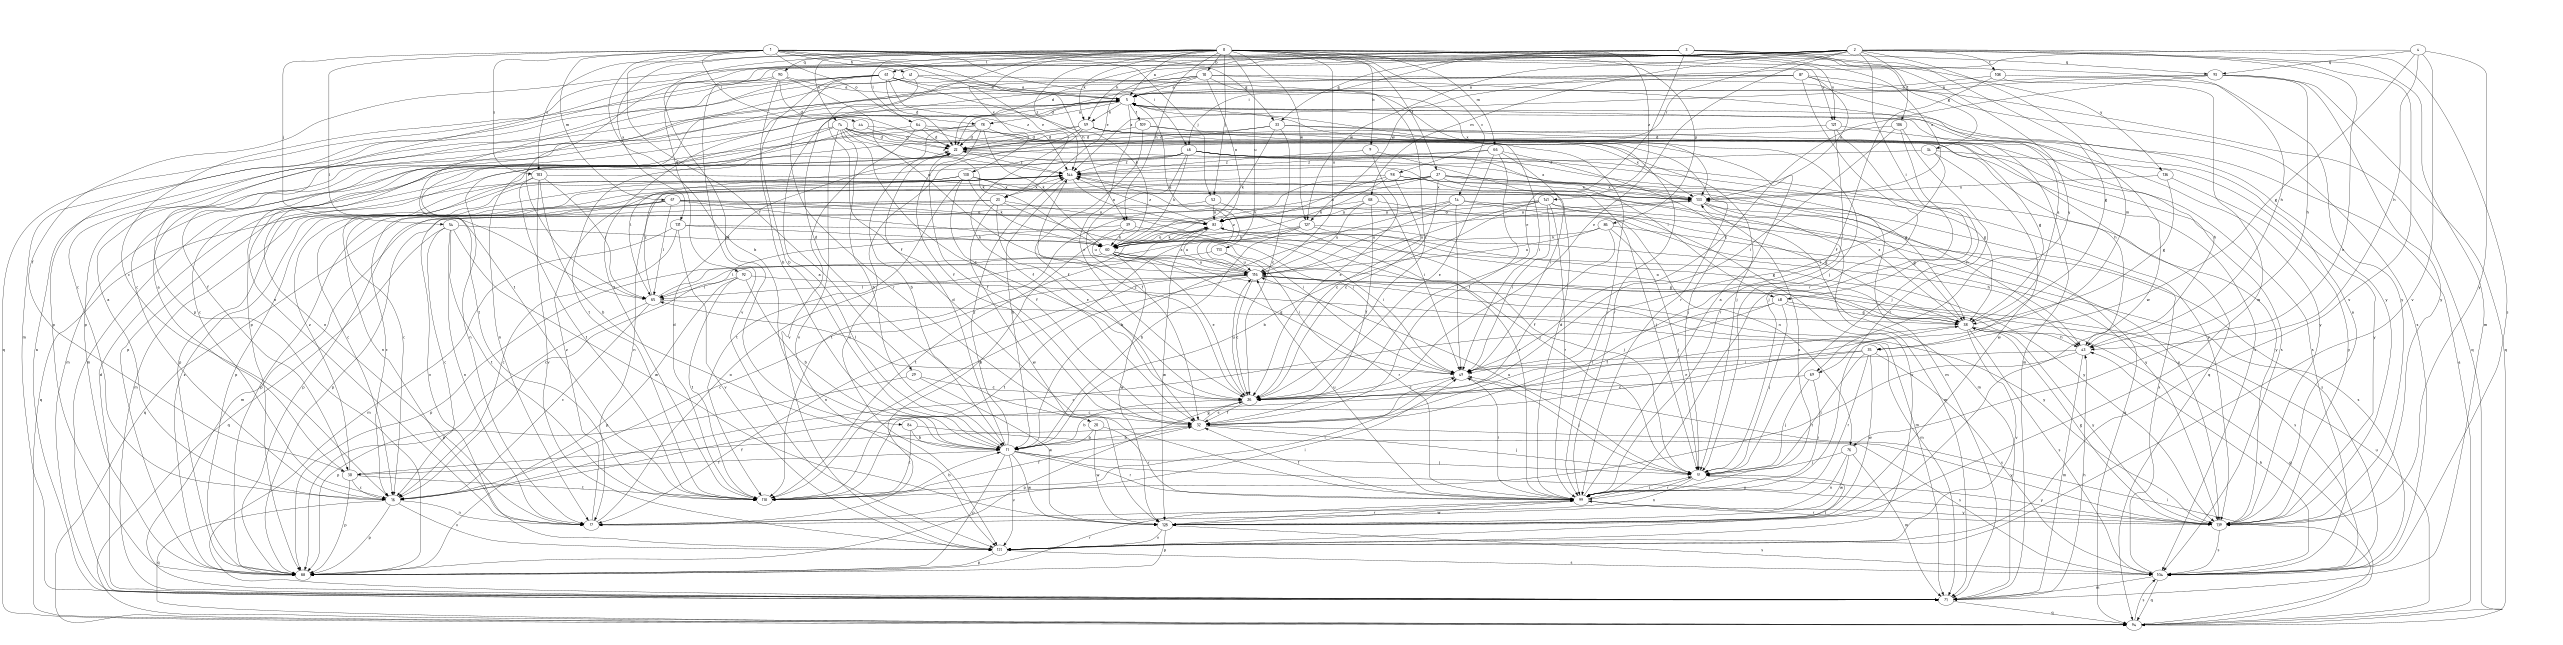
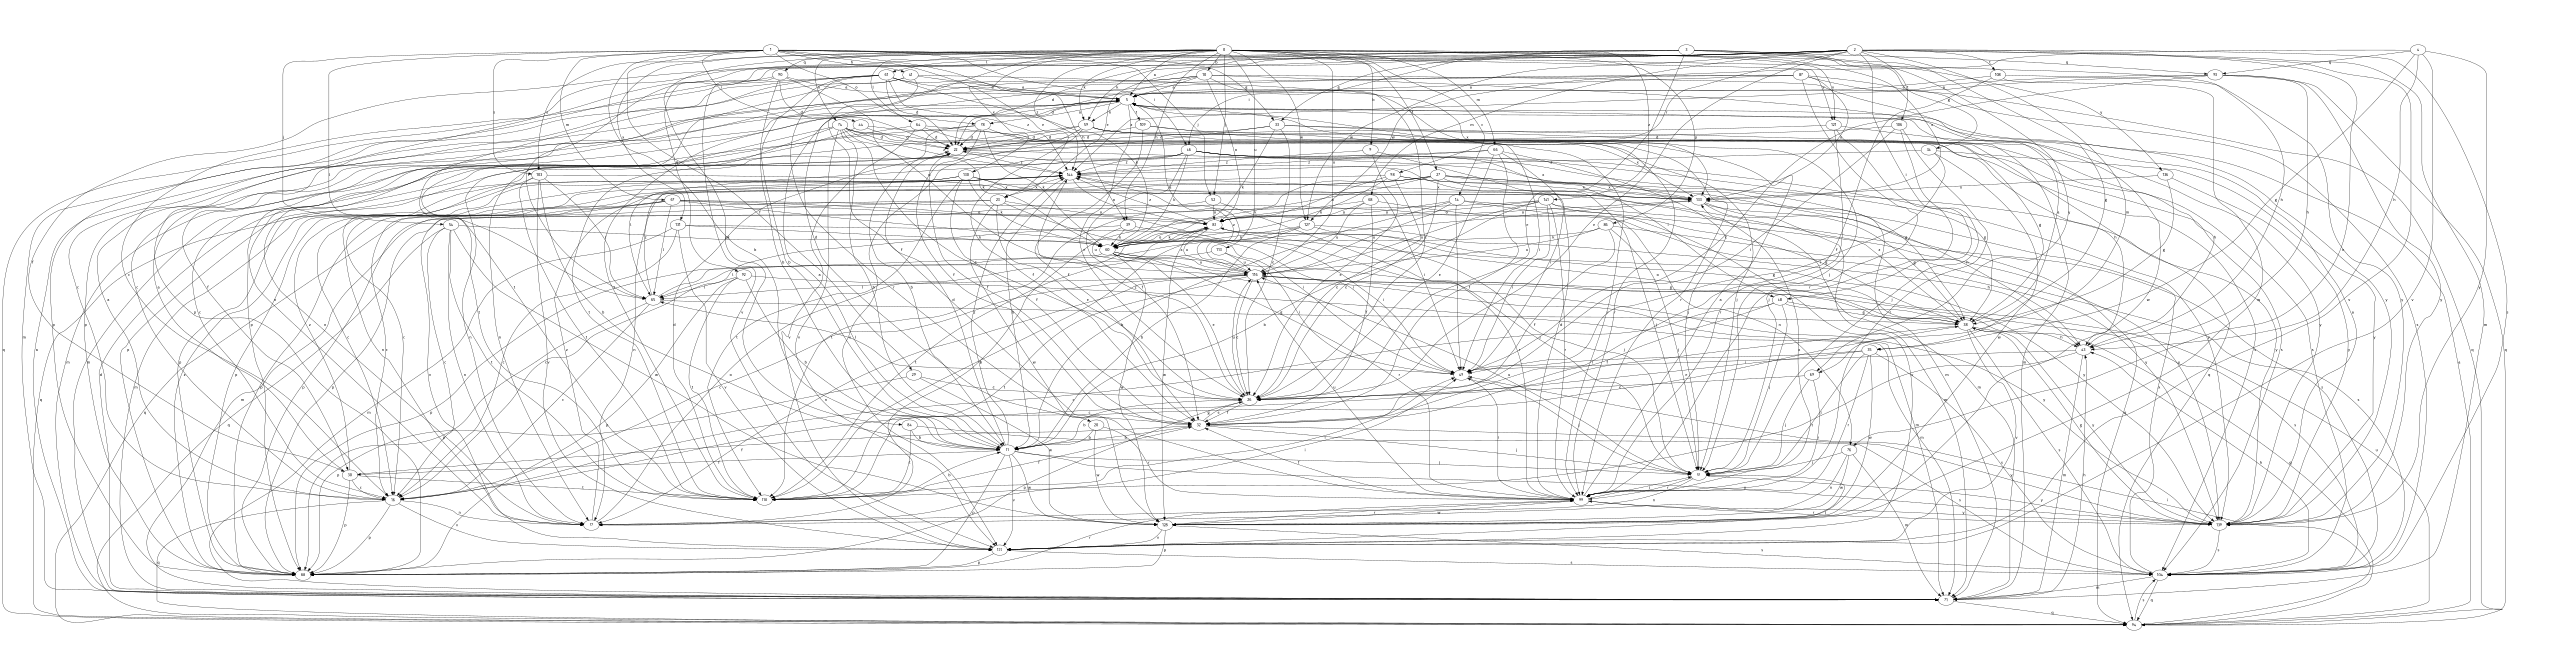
  strict digraph {
    fontname="Fira Sans"
    node [fontname="Fira Sans"]
    edge [fontname="Fira Sans"]
    0
    5
    9
    10
    14
    20
    27
    39
    52
    59
    61
    64
    66
    74
    84
    86
    90
    103
    113
    116
    121
    127
    130
    131
    133
    136
    141
    144
    78
    26
    30
    99
    109
    48
    88
    16
    22
    139
    83
    128
    11
    76
    49
    71
    55
    77
    60
    110
    104
    122
    32
    38
    94
    43
    65
    1
    23
    29
    33
    41
    44
    46
    54
    67
    2
    68
    69
    92
    98
    106
    108
    87
    3
    34
    35
    93
    4
    0 -> 5 [label=a]
    0 -> 9 [label=b]
    0 -> 10 [label=b]
    0 -> 14 [label=c]
    0 -> 20 [label=d]
    0 -> 27 [label=f]
    0 -> 39 [label=h]
    0 -> 52 [label=j]
    0 -> 59 [label=k]
    0 -> 61 [label=l]
    0 -> 64 [label=l]
    0 -> 66 [label=m]
    0 -> 74 [label=n]
    0 -> 84 [label=p]
    0 -> 86 [label=p]
    0 -> 90 [label=q]
    0 -> 103 [label=s]
    0 -> 113 [label=u]
    0 -> 116 [label=u]
    0 -> 121 [label=v]
    0 -> 127 [label=w]
    0 -> 130 [label=x]
    0 -> 131 [label=x]
    0 -> 133 [label=x]
    0 -> 136 [label=y]
    0 -> 141 [label=z]
    0 -> 144 [label=z]
    5 -> 59 [label=k]
    5 -> 78 [label=o]
    5 -> 26 [label=e]
    5 -> 30 [label=f]
    5 -> 99 [label=r]
    5 -> 109 [label=t]
    9 -> 144 [label=z]
    9 -> 26 [label=e]
    9 -> 48 [label=i]
    10 -> 5 [label=a]
    10 -> 26 [label=e]
    10 -> 88 [label=p]
    10 -> 16 [label=c]
    10 -> 22 [label=d]
    10 -> 139 [label=y]
    10 -> 83 [label=o]
    10 -> 128 [label=w]
    14 -> 116 [label=u]
    14 -> 139 [label=y]
    14 -> 83 [label=o]
    14 -> 11 [label=b]
    14 -> 76 [label=n]
    14 -> 49 [label=i]
    20 -> 99 [label=r]
    20 -> 128 [label=w]
    20 -> 11 [label=b]
    27 -> 133 [label=x]
    27 -> 26 [label=e]
    27 -> 16 [label=c]
    27 -> 139 [label=y]
    27 -> 71 [label=m]
    27 -> 55 [label=j]
    27 -> 77 [label=n]
    27 -> 60 [label=k]
    27 -> 110 [label=t]
    39 -> 116 [label=u]
    39 -> 16 [label=c]
    39 -> 49 [label=i]
    39 -> 60 [label=k]
    52 -> 99 [label=r]
    52 -> 83 [label=o]
    52 -> 71 [label=m]
    59 -> 22 [label=d]
    59 -> 49 [label=i]
    59 -> 71 [label=m]
    59 -> 104 [label=s]
    59 -> 122 [label=v]
    59 -> 32 [label=f]
    59 -> 38 [label=g]
    61 -> 5 [label=a]
    61 -> 133 [label=x]
    61 -> 144 [label=z]
    61 -> 99 [label=r]
    61 -> 22 [label=d]
    61 -> 11 [label=b]
    61 -> 71 [label=m]
    61 -> 60 [label=k]
    61 -> 110 [label=t]
    61 -> 94 [label=q]
    64 -> 16 [label=c]
    64 -> 22 [label=d]
    64 -> 104 [label=s]
    64 -> 122 [label=v]
    64 -> 43 [label=h]
    66 -> 144 [label=z]
    66 -> 26 [label=e]
    66 -> 88 [label=p]
    66 -> 49 [label=i]
    66 -> 55 [label=j]
    66 -> 32 [label=f]
    74 -> 133 [label=x]
    74 -> 144 [label=z]
    74 -> 26 [label=e]
    74 -> 99 [label=r]
    74 -> 22 [label=d]
    74 -> 11 [label=b]
    74 -> 77 [label=n]
    74 -> 60 [label=k]
    74 -> 110 [label=t]
    74 -> 122 [label=v]
    84 -> 11 [label=b]
    84 -> 110 [label=t]
    84 -> 104 [label=s]
    86 -> 116 [label=u]
    86 -> 55 [label=j]
    86 -> 60 [label=k]
    86 -> 104 [label=s]
    86 -> 32 [label=f]
    90 -> 5 [label=a]
    90 -> 116 [label=u]
    90 -> 88 [label=p]
    90 -> 22 [label=d]
    90 -> 11 [label=b]
    90 -> 122 [label=v]
    103 -> 133 [label=x]
    103 -> 11 [label=b]
    103 -> 77 [label=n]
    103 -> 110 [label=t]
    103 -> 122 [label=v]
    103 -> 65 [label=l]
    113 -> 116 [label=u]
    113 -> 49 [label=i]
    113 -> 65 [label=l]
    116 -> 5 [label=a]
    116 -> 144 [label=z]
    116 -> 26 [label=e]
    116 -> 16 [label=c]
    116 -> 139 [label=y]
    116 -> 77 [label=n]
    116 -> 110 [label=t]
    116 -> 104 [label=s]
    116 -> 65 [label=l]
    121 -> 99 [label=r]
    121 -> 22 [label=d]
    121 -> 139 [label=y]
    121 -> 55 [label=j]
    127 -> 11 [label=b]
    127 -> 55 [label=j]
    127 -> 60 [label=k]
    127 -> 110 [label=t]
    127 -> 43 [label=h]
    130 -> 133 [label=x]
    130 -> 49 [label=i]
    130 -> 71 [label=m]
    130 -> 60 [label=k]
    130 -> 110 [label=t]
    130 -> 32 [label=f]
    130 -> 94 [label=q]
    131 -> 16 [label=c]
    131 -> 139 [label=y]
    131 -> 71 [label=m]
    131 -> 60 [label=k]
    131 -> 122 [label=v]
    133 -> 83 [label=o]
    133 -> 71 [label=m]
    133 -> 38 [label=g]
    133 -> 94 [label=q]
    136 -> 133 [label=x]
    136 -> 139 [label=y]
    136 -> 38 [label=g]
    141 -> 116 [label=u]
    141 -> 99 [label=r]
    141 -> 88 [label=p]
    141 -> 83 [label=o]
    141 -> 11 [label=b]
    141 -> 49 [label=i]
    141 -> 104 [label=s]
    141 -> 122 [label=v]
    144 -> 133 [label=x]
    144 -> 88 [label=p]
    144 -> 83 [label=o]
    144 -> 11 [label=b]
    78 -> 22 [label=d]
    78 -> 11 [label=b]
    78 -> 71 [label=m]
    78 -> 55 [label=j]
    78 -> 60 [label=k]
    78 -> 32 [label=f]
    26 -> 116 [label=u]
    26 -> 144 [label=z]
    26 -> 88 [label=p]
    26 -> 11 [label=b]
    26 -> 32 [label=f]
    30 -> 5 [label=a]
    30 -> 144 [label=z]
    30 -> 88 [label=p]
    30 -> 16 [label=c]
    30 -> 110 [label=t]
    30 -> 32 [label=f]
    99 -> 5 [label=a]
    99 -> 116 [label=u]
    99 -> 133 [label=x]
    99 -> 22 [label=d]
    99 -> 139 [label=y]
    99 -> 128 [label=w]
    99 -> 49 [label=i]
    99 -> 55 [label=j]
    99 -> 32 [label=f]
    109 -> 99 [label=r]
    109 -> 22 [label=d]
    109 -> 32 [label=f]
    109 -> 94 [label=q]
    48 -> 16 [label=c]
    48 -> 55 [label=j]
    48 -> 32 [label=f]
    48 -> 38 [label=g]
    48 -> 94 [label=q]
    88 -> 144 [label=z]
    88 -> 99 [label=r]
    16 -> 5 [label=a]
    16 -> 88 [label=p]
    16 -> 77 [label=n]
    16 -> 122 [label=v]
    16 -> 94 [label=q]
    22 -> 144 [label=z]
    22 -> 77 [label=n]
    22 -> 32 [label=f]
    22 -> 38 [label=g]
    139 -> 5 [label=a]
    139 -> 99 [label=r]
    139 -> 104 [label=s]
    139 -> 38 [label=g]
    83 -> 116 [label=u]
    83 -> 144 [label=z]
    83 -> 128 [label=w]
    83 -> 60 [label=k]
    83 -> 110 [label=t]
    83 -> 38 [label=g]
    128 -> 99 [label=r]
    128 -> 88 [label=p]
    128 -> 104 [label=s]
    128 -> 122 [label=v]
    11 -> 5 [label=a]
    11 -> 144 [label=z]
    11 -> 30 [label=f]
-   11 -> 99 [label=r]
    11 -> 88 [label=p]
    11 -> 22 [label=d]
    11 -> 139 [label=y]
    11 -> 128 [label=w]
    11 -> 55 [label=j]
    11 -> 122 [label=v]
    76 -> 128 [label=w]
    76 -> 71 [label=m]
    76 -> 55 [label=j]
    76 -> 77 [label=n]
-   49 -> 26 [label=e]
    49 -> 55 [label=j]
    49 -> 65 [label=l]
    71 -> 5 [label=a]
    71 -> 22 [label=d]
    71 -> 94 [label=q]
    71 -> 43 [label=h]
    55 -> 116 [label=u]
    55 -> 99 [label=r]
    55 -> 139 [label=y]
    55 -> 77 [label=n]
    77 -> 144 [label=z]
    77 -> 83 [label=o]
    77 -> 49 [label=i]
    60 -> 116 [label=u]
    60 -> 26 [label=e]
    60 -> 99 [label=r]
    60 -> 88 [label=p]
    60 -> 83 [label=o]
    60 -> 128 [label=w]
    60 -> 71 [label=m]
    60 -> 38 [label=g]
    110 -> 22 [label=d]
    110 -> 11 [label=b]
    110 -> 49 [label=i]
    110 -> 32 [label=f]
    110 -> 38 [label=g]
    104 -> 133 [label=x]
    104 -> 71 [label=m]
    104 -> 94 [label=q]
    104 -> 43 [label=h]
    122 -> 88 [label=p]
    122 -> 55 [label=j]
    122 -> 104 [label=s]
    32 -> 26 [label=e]
    32 -> 139 [label=y]
    32 -> 11 [label=b]
    32 -> 55 [label=j]
    38 -> 5 [label=a]
    38 -> 144 [label=z]
    38 -> 16 [label=c]
    38 -> 139 [label=y]
    38 -> 83 [label=o]
    38 -> 104 [label=s]
    38 -> 122 [label=v]
    38 -> 43 [label=h]
    94 -> 5 [label=a]
    94 -> 116 [label=u]
    94 -> 49 [label=i]
    94 -> 104 [label=s]
    43 -> 49 [label=i]
    43 -> 71 [label=m]
    43 -> 110 [label=t]
    65 -> 133 [label=x]
    65 -> 144 [label=z]
    65 -> 88 [label=p]
    65 -> 16 [label=c]
    65 -> 38 [label=g]
    1 -> 39 [label=h]
    1 -> 52 [label=j]
    1 -> 103 [label=s]
    1 -> 121 [label=v]
    1 -> 78 [label=o]
    1 -> 11 [label=b]
    1 -> 43 [label=h]
    1 -> 65 [label=l]
    1 -> 23 [label=e]
    1 -> 29 [label=f]
    1 -> 33 [label=g]
    1 -> 41 [label=h]
    1 -> 44 [label=i]
    1 -> 46 [label=i]
    1 -> 54 [label=j]
    1 -> 67 [label=m]
    23 -> 26 [label=e]
    23 -> 88 [label=p]
    23 -> 83 [label=o]
    23 -> 128 [label=w]
    23 -> 49 [label=i]
    23 -> 94 [label=q]
    29 -> 26 [label=e]
    29 -> 88 [label=p]
    29 -> 128 [label=w]
    33 -> 26 [label=e]
    33 -> 88 [label=p]
    33 -> 22 [label=d]
    33 -> 71 [label=m]
    33 -> 60 [label=k]
    33 -> 43 [label=h]
    41 -> 5 [label=a]
    41 -> 16 [label=c]
    41 -> 55 [label=j]
    41 -> 77 [label=n]
    41 -> 32 [label=f]
    44 -> 22 [label=d]
    44 -> 110 [label=t]
    44 -> 104 [label=s]
    46 -> 133 [label=x]
    46 -> 144 [label=z]
    46 -> 139 [label=y]
    46 -> 71 [label=m]
    46 -> 77 [label=n]
    46 -> 60 [label=k]
    46 -> 32 [label=f]
    46 -> 38 [label=g]
    46 -> 65 [label=l]
    54 -> 16 [label=c]
    54 -> 128 [label=w]
    54 -> 77 [label=n]
    54 -> 60 [label=k]
    54 -> 110 [label=t]
    54 -> 94 [label=q]
    67 -> 88 [label=p]
    67 -> 16 [label=c]
    67 -> 139 [label=y]
    67 -> 83 [label=o]
    67 -> 49 [label=i]
    67 -> 55 [label=j]
    67 -> 122 [label=v]
    67 -> 65 [label=l]
    2 -> 59 [label=k]
    2 -> 127 [label=w]
    2 -> 26 [label=e]
    2 -> 48 [label=i]
    2 -> 88 [label=p]
    2 -> 76 [label=n]
    2 -> 71 [label=m]
    2 -> 104 [label=s]
    2 -> 122 [label=v]
    2 -> 65 [label=l]
    2 -> 23 [label=e]
    2 -> 46 [label=i]
    2 -> 68 [label=m]
    2 -> 69 [label=m]
    2 -> 92 [label=q]
    2 -> 98 [label=r]
    2 -> 106 [label=t]
    2 -> 108 [label=t]
    68 -> 116 [label=u]
    68 -> 83 [label=o]
    68 -> 77 [label=n]
    68 -> 32 [label=f]
    68 -> 38 [label=g]
    69 -> 26 [label=e]
    69 -> 99 [label=r]
    69 -> 55 [label=j]
    92 -> 88 [label=p]
    92 -> 11 [label=b]
    92 -> 71 [label=m]
    92 -> 110 [label=t]
    92 -> 65 [label=l]
    98 -> 133 [label=x]
    98 -> 26 [label=e]
    98 -> 16 [label=c]
    98 -> 83 [label=o]
    98 -> 60 [label=k]
    98 -> 43 [label=h]
    106 -> 99 [label=r]
    106 -> 22 [label=d]
    106 -> 49 [label=i]
    106 -> 55 [label=j]
    108 -> 5 [label=a]
    108 -> 139 [label=y]
    108 -> 128 [label=w]
    108 -> 32 [label=f]
    87 -> 5 [label=a]
    87 -> 133 [label=x]
    87 -> 99 [label=r]
    87 -> 88 [label=p]
    87 -> 110 [label=t]
    87 -> 104 [label=s]
    87 -> 94 [label=q]
    3 -> 26 [label=e]
    3 -> 30 [label=f]
    3 -> 16 [label=c]
    3 -> 22 [label=d]
    3 -> 33 [label=g]
    3 -> 69 [label=y]
    3 -> 34 [label=g]
    3 -> 35 [label=g]
    3 -> 93 [label=q]
    34 -> 144 [label=z]
    34 -> 139 [label=y]
    34 -> 128 [label=w]
    34 -> 49 [label=i]
    35 -> 26 [label=e]
    35 -> 99 [label=r]
    35 -> 128 [label=w]
    35 -> 49 [label=i]
    35 -> 55 [label=j]
    35 -> 104 [label=s]
    93 -> 5 [label=a]
    93 -> 144 [label=z]
    93 -> 26 [label=e]
    93 -> 139 [label=y]
    93 -> 94 [label=q]
    93 -> 43 [label=h]
    4 -> 127 [label=w]
    4 -> 139 [label=y]
    4 -> 122 [label=v]
    4 -> 43 [label=h]
    4 -> 35 [label=g]
    4 -> 93 [label=q]
  }
